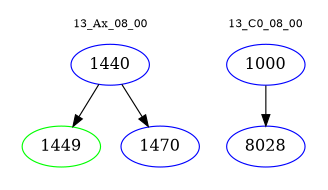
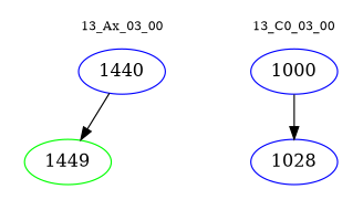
  digraph {
    node [color=blue]
    edge [color=black]
    n1 [label=1440]
    n2 [color=green label=1449]
-   n3 [label=1470]
    n4 [label=1000]
-   n5 [label=8028]
+   n5 [label=1028]
    subgraph cluster_1 {
      color=white
      fontsize=10
-     label="13_Ax_08_00"
+     label="13_Ax_03_00"
      n1
      n2
-     n3
    }
    subgraph cluster_2 {
      color=white
      fontsize=10
-     label="13_C0_08_00"
+     label="13_C0_03_00"
      n4
      n5
    }
    n1 -> n2
-   n1 -> n3
    n4 -> n5
  }
